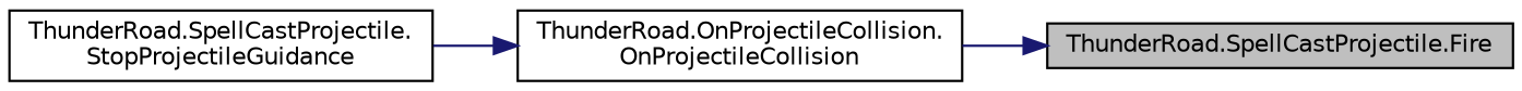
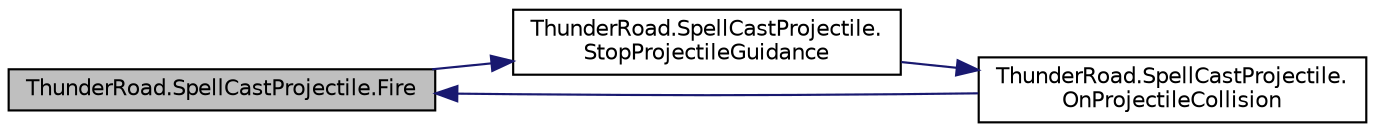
  digraph {
    rankdir=LR
    node [color=black fillcolor=white fontname=Helvetica fontsize=10 shape=record style=filled]
    edge [color=midnightblue fontname=Helvetica fontsize=10 labelfontname=Helvetica labelfontsize=10 style=solid]
    n1 [fillcolor=grey75 fontcolor=black height=0.2 label="ThunderRoad.SpellCastProjectile.Fire" width=0.4]
    n2 [height=0.2 label="ThunderRoad.SpellCastProjectile.\lStopProjectileGuidance" width=0.4]
-   n3 [height=0.2 label="ThunderRoad.OnProjectileCollision.\lOnProjectileCollision" width=0.4]
+   n3 [height=0.2 label="ThunderRoad.SpellCastProjectile.\lOnProjectileCollision" width=0.4]
+   n1 -> n2
    n2 -> n3
    n3 -> n1
  }
